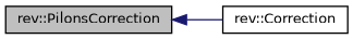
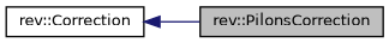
  digraph {
    rankdir=LR
    node [color=black fontname=Helvetica fontsize=10 shape=record style=filled]
    n1 [fillcolor=grey75 fontcolor=black height=0.2 label="rev::PilonsCorrection" width=0.4]
    n2 [fillcolor=white height=0.2 label="rev::Correction" width=0.4]
-   n1 -> n2 [color=midnightblue dir=back fontname=Helvetica fontsize=10 labelfontname=Helvetica labelfontsize=10 style=solid]
+   n2 -> n1 [color=midnightblue dir=back fontname=Helvetica fontsize=10 labelfontname=Helvetica labelfontsize=10 style=solid]
  }
